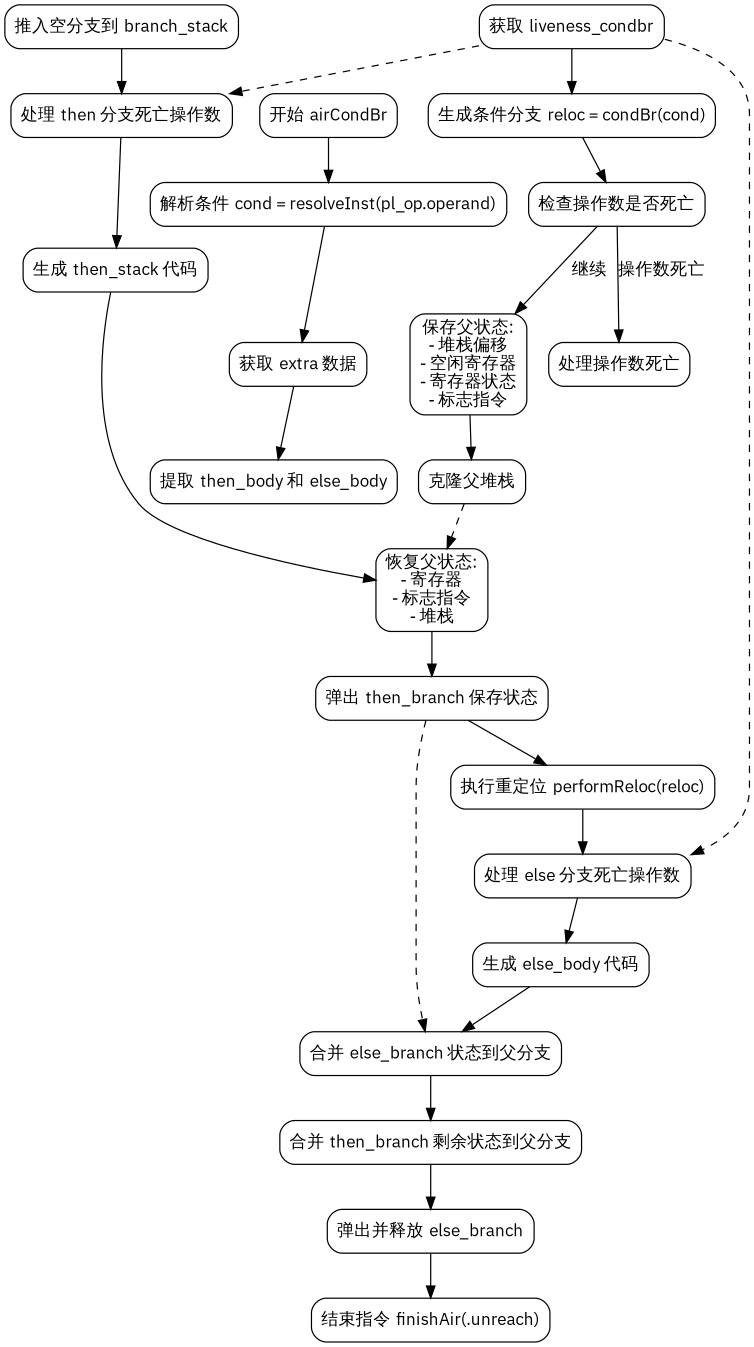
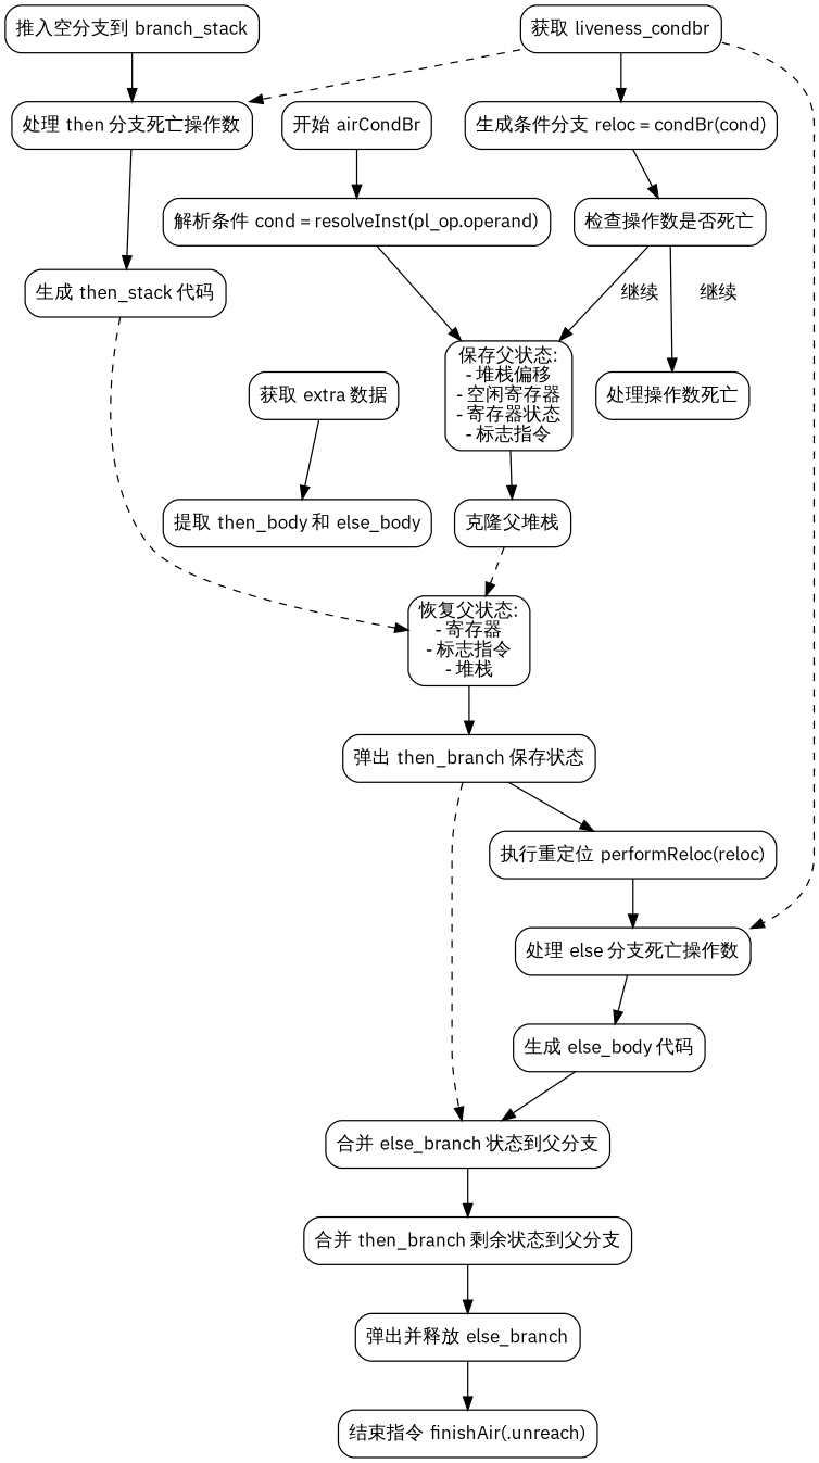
  digraph {
    fontname="IBM Plex Sans"
    node [fontname="IBM Plex Sans" shape=rectangle style=rounded]
    edge [fontname="IBM Plex Sans"]
    n1 [label="开始 airCondBr"]
    n2 [label="解析条件 cond = resolveInst(pl_op.operand)"]
    n3 [label="获取 extra 数据"]
    n4 [label="提取 then_body 和 else_body"]
    n5 [label="获取 liveness_condbr"]
    n6 [label="生成条件分支 reloc = condBr(cond)"]
    n7 [label="处理 then 分支死亡操作数"]
    n8 [label="处理 else 分支死亡操作数"]
    n9 [label="检查操作数是否死亡"]
    n10 [label="生成 then_stack 代码"]
    n11 [label="生成 else_body 代码"]
    n12 [label="处理操作数死亡"]
    n13 [label="保存父状态:\n- 堆栈偏移\n- 空闲寄存器\n- 寄存器状态\n- 标志指令"]
    n14 [label="克隆父堆栈"]
    n15 [label="恢复父状态:\n- 寄存器\n- 标志指令\n- 堆栈"]
    n16 [label="推入空分支到 branch_stack"]
    n17 [label="弹出 then_branch 保存状态"]
    n18 [label="执行重定位 performReloc(reloc)"]
    n19 [label="合并 else_branch 状态到父分支"]
    n20 [label="合并 then_branch 剩余状态到父分支"]
    n21 [label="弹出并释放 else_branch"]
    n22 [label="结束指令 finishAir(.unreach)"]
    n1 -> n2
-   n2 -> n3
+   n2 -> n13
    n3 -> n4
    n5 -> n6
    n5 -> n7 [style=dashed]
    n5 -> n8 [style=dashed]
    n6 -> n9
    n7 -> n10
    n8 -> n11
-   n9 -> n12 [label="操作数死亡"]
+   n9 -> n12 [label="继续"]
    n9 -> n13 [label="继续"]
-   n10 -> n15
+   n10 -> n15 [style=dashed]
    n11 -> n19
    n13 -> n14
    n14 -> n15 [style=dashed]
    n15 -> n17
    n16 -> n7
    n17 -> n18
    n17 -> n19 [style=dashed]
    n18 -> n8
    n19 -> n20
    n20 -> n21
    n21 -> n22
  }
